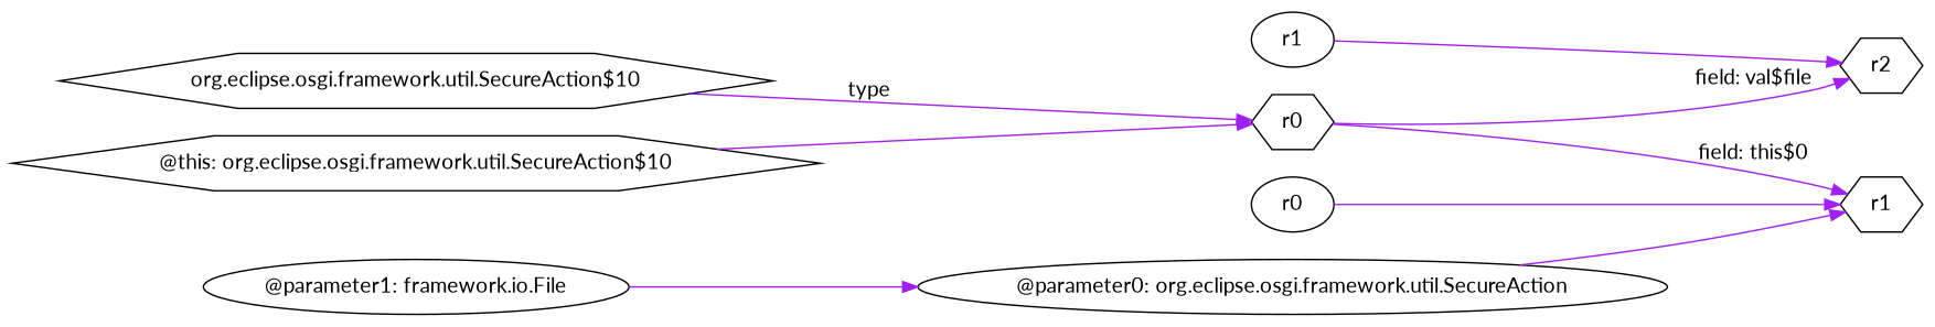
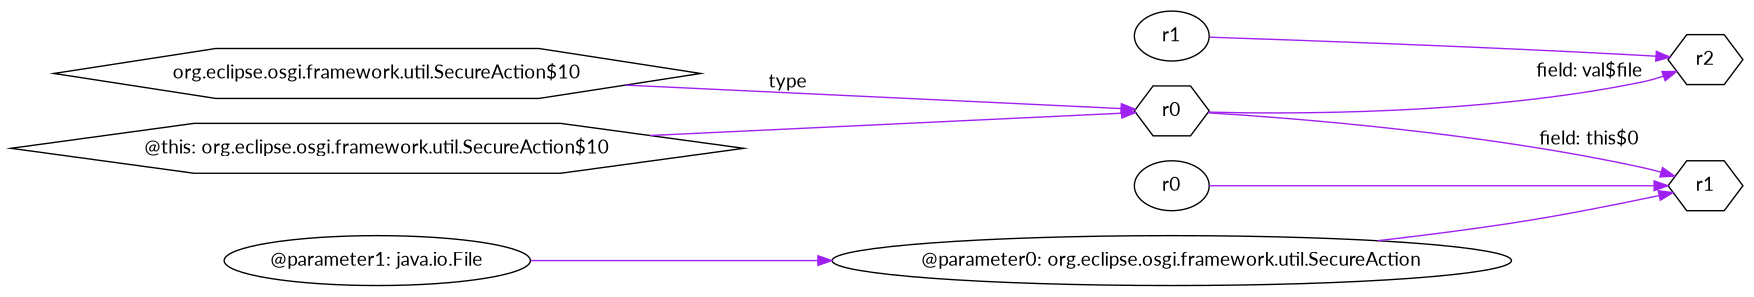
  digraph {
    fontname=Lato
    rankdir=LR
    node [fontname=Lato shape=hexagon]
    edge [color=purple fontname=Lato]
    n1 [label=r0 shape=ellipse]
    n2 [label=r1]
    n3 [label="@this: org.eclipse.osgi.framework.util.SecureAction$10"]
    n4 [label=r0]
    n5 [label=r2]
    n6 [label=r1 shape=ellipse]
    n7 [label="@parameter0: org.eclipse.osgi.framework.util.SecureAction" shape=ellipse]
    n8 [label="org.eclipse.osgi.framework.util.SecureAction$10"]
-   n9 [label="@parameter1: framework.io.File" shape=ellipse]
+   n9 [label="@parameter1: java.io.File" shape=ellipse]
    n1 -> n2
    n3 -> n4
    n4 -> n2 [label="field: this$0"]
    n4 -> n5 [label="field: val$file"]
    n6 -> n5
    n7 -> n2
    n8 -> n4 [label=type]
    n9 -> n7
  }
